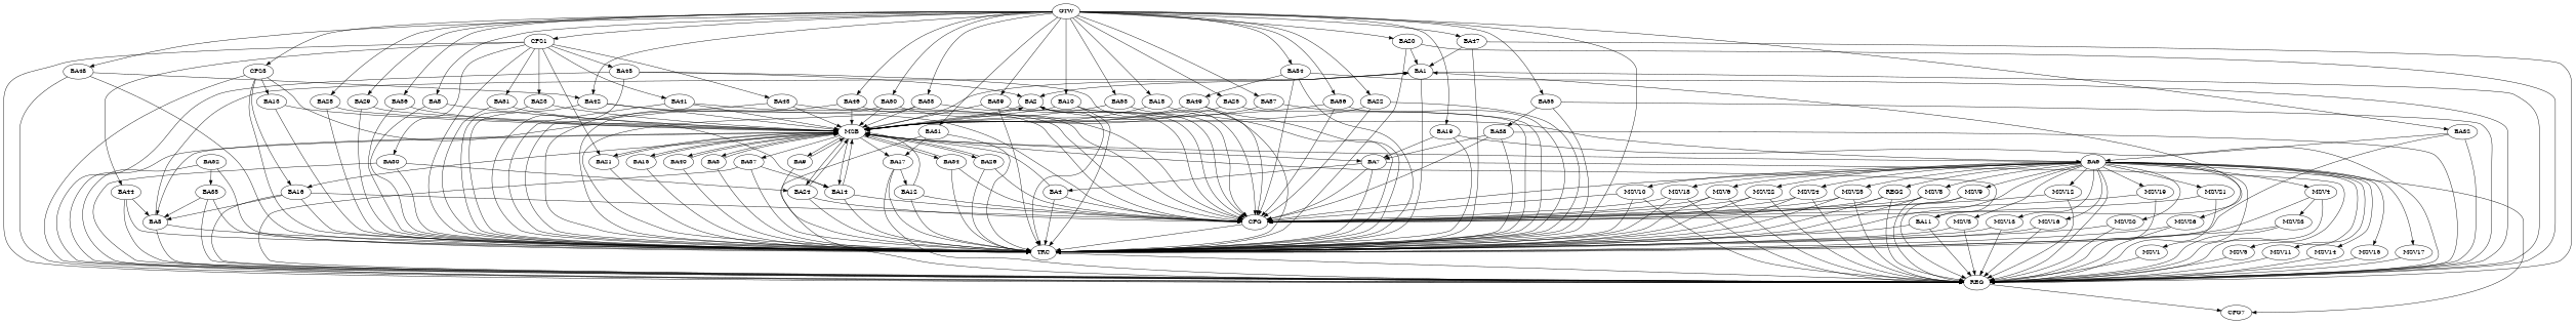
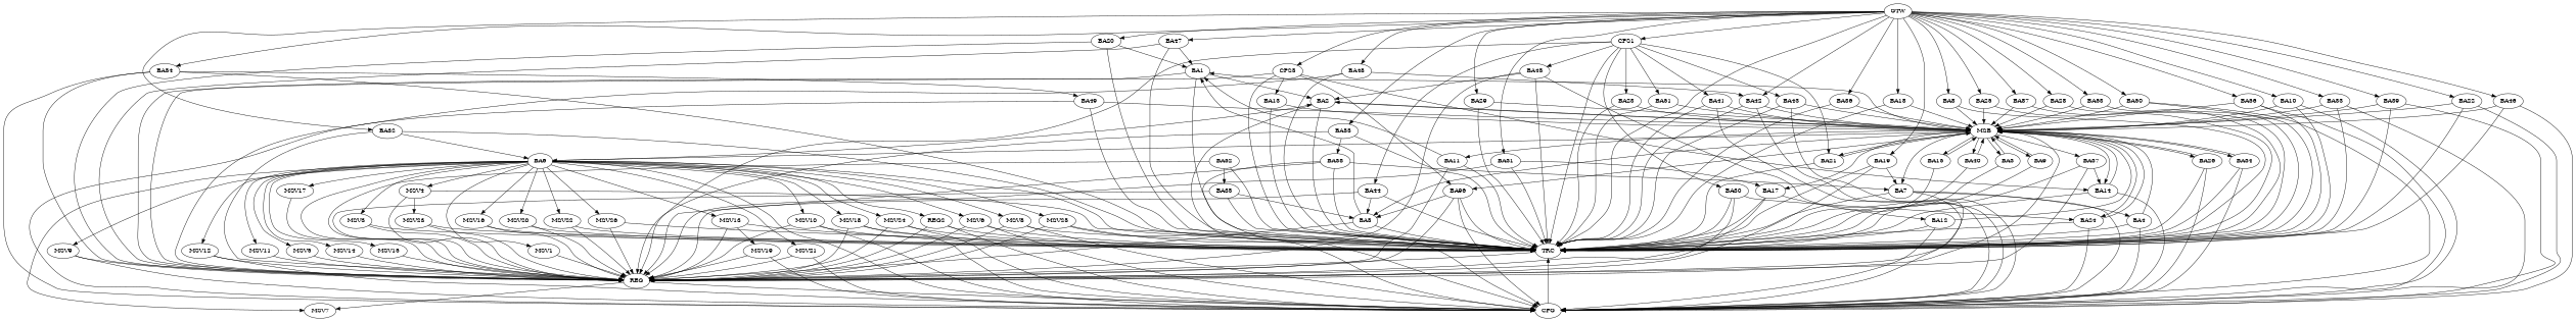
  strict digraph {
    n1 [label=BA1]
    n2 [label=BA2]
    n3 [label=REG]
    n4 [label=TRC]
    n5 [label=MSB]
    n6 [label=CFG]
-   n7 [label=CFG7]
+   n7 [label=MSV7]
    n8 [label=BA3]
    n9 [label=BA5]
    n10 [label=BA6]
    n11 [label=BA7]
    n12 [label=BA9]
    n13 [label=BA11]
    n14 [label=BA14]
    n15 [label=BA15]
-   n16 [label=BA16]
+   n16 [label=BA96]
    n17 [label=BA17]
    n18 [label=BA21]
    n19 [label=BA24]
    n20 [label=BA26]
    n21 [label=BA34]
    n22 [label=BA37]
    n23 [label=BA40]
    n24 [label=BA4]
    n25 [label=MSV1]
    n26 [label=REG2]
    n27 [label=MSV3]
    n28 [label=MSV4]
    n29 [label=MSV5]
    n30 [label=MSV6]
    n31 [label=MSV8]
    n32 [label=MSV9]
    n33 [label=MSV10]
    n34 [label=MSV11]
    n35 [label=MSV12]
    n36 [label=MSV13]
    n37 [label=MSV14]
    n38 [label=MSV15]
    n39 [label=MSV16]
    n40 [label=MSV17]
    n41 [label=MSV18]
    n42 [label=MSV19]
    n43 [label=MSV20]
    n44 [label=MSV21]
    n45 [label=MSV22]
    n46 [label=MSV24]
    n47 [label=MSV25]
    n48 [label=MSV26]
    n49 [label=MSV23]
    n50 [label=BA8]
    n51 [label=BA10]
    n52 [label=BA12]
    n53 [label=BA13]
    n54 [label=BA18]
    n55 [label=BA19]
    n56 [label=BA20]
    n57 [label=BA22]
    n58 [label=BA23]
    n59 [label=BA25]
    n60 [label=BA87]
    n61 [label=BA28]
    n62 [label=BA29]
    n63 [label=BA30]
    n64 [label=BA31]
    n65 [label=BA32]
    n66 [label=BA33]
    n67 [label=BA35]
    n68 [label=BA36]
    n69 [label=BA38]
    n70 [label=BA39]
    n71 [label=BA41]
    n72 [label=BA42]
    n73 [label=BA43]
    n74 [label=BA44]
    n75 [label=BA45]
    n76 [label=BA46]
    n77 [label=BA47]
    n78 [label=BA48]
    n79 [label=BA49]
    n80 [label=BA50]
    n81 [label=BA51]
    n82 [label=BA52]
    n83 [label=BA53]
    n84 [label=BA54]
    n85 [label=BA55]
    n86 [label=BA56]
    n87 [label=CPS1]
    n88 [label=CPS5]
    n89 [label=GTW]
    n1 -> n2
    n1 -> n3
    n1 -> n4
    n2 -> n4
    n2 -> n5
    n2 -> n6
-   n45 -> n6
+   n3 -> n6
    n3 -> n7
    n4 -> n3
    n5 -> n1
    n5 -> n2
    n5 -> n3
    n5 -> n8
    n5 -> n9
    n5 -> n10
    n5 -> n11
    n5 -> n12
    n5 -> n13
    n5 -> n14
    n5 -> n15
    n5 -> n16
    n5 -> n17
    n5 -> n18
    n5 -> n19
    n5 -> n20
    n5 -> n21
    n5 -> n22
    n5 -> n23
    n6 -> n4
    n8 -> n4
    n8 -> n5
    n9 -> n1
    n9 -> n3
    n9 -> n4
    n10 -> n2
    n10 -> n3
    n10 -> n4
    n10 -> n6
    n10 -> n7
    n10 -> n25
    n10 -> n26
    n10 -> n27
    n10 -> n28
    n10 -> n29
    n10 -> n30
    n10 -> n31
    n10 -> n32
    n10 -> n33
    n10 -> n34
    n10 -> n35
    n10 -> n36
    n10 -> n37
    n10 -> n38
    n10 -> n39
    n10 -> n40
    n10 -> n41
-   n10 -> n42
+   n36 -> n42
    n10 -> n43
    n10 -> n44
    n10 -> n45
    n10 -> n46
    n10 -> n47
    n10 -> n48
    n11 -> n3
    n11 -> n4
    n11 -> n6
    n11 -> n24
    n12 -> n4
    n12 -> n5
    n13 -> n1
    n13 -> n3
    n13 -> n4
    n14 -> n4
    n14 -> n5
    n14 -> n6
    n15 -> n4
    n15 -> n5
    n16 -> n3
    n16 -> n4
    n16 -> n6
    n16 -> n9
    n17 -> n3
    n17 -> n4
    n17 -> n52
    n18 -> n4
    n18 -> n5
    n19 -> n4
    n19 -> n5
    n19 -> n6
    n20 -> n4
    n20 -> n5
    n20 -> n6
    n21 -> n4
    n21 -> n5
    n21 -> n6
    n22 -> n3
    n22 -> n4
    n22 -> n14
    n23 -> n4
    n23 -> n5
    n24 -> n4
    n24 -> n5
    n24 -> n6
    n25 -> n3
    n26 -> n3
    n26 -> n4
    n26 -> n6
    n27 -> n3
    n27 -> n4
    n28 -> n3
    n28 -> n4
    n28 -> n49
    n29 -> n3
    n30 -> n3
    n30 -> n4
    n30 -> n6
    n31 -> n3
    n31 -> n4
    n31 -> n6
    n32 -> n3
    n32 -> n6
    n33 -> n3
    n33 -> n4
    n33 -> n6
    n34 -> n3
    n35 -> n3
    n35 -> n6
    n36 -> n3
    n36 -> n4
    n37 -> n3
    n38 -> n3
    n39 -> n3
    n39 -> n4
    n40 -> n3
    n41 -> n3
    n41 -> n4
    n41 -> n6
    n42 -> n3
    n42 -> n6
    n43 -> n3
    n43 -> n4
    n44 -> n3
    n44 -> n6
    n45 -> n3
    n45 -> n4
    n46 -> n3
    n46 -> n4
    n46 -> n6
    n47 -> n3
    n47 -> n4
    n47 -> n6
    n48 -> n3
    n48 -> n4
    n49 -> n3
    n49 -> n4
    n50 -> n4
    n50 -> n5
    n51 -> n4
    n51 -> n5
    n51 -> n6
    n52 -> n4
    n52 -> n5
    n52 -> n6
    n53 -> n4
    n53 -> n5
    n54 -> n4
    n54 -> n5
    n55 -> n3
    n55 -> n4
    n55 -> n11
    n56 -> n1
    n56 -> n3
    n56 -> n4
    n57 -> n4
    n57 -> n5
    n57 -> n6
    n58 -> n4
    n58 -> n5
    n59 -> n4
    n59 -> n5
    n60 -> n4
    n60 -> n5
    n61 -> n4
    n61 -> n5
    n62 -> n4
    n62 -> n5
    n63 -> n3
    n63 -> n4
    n63 -> n19
    n64 -> n3
    n64 -> n4
    n64 -> n17
    n65 -> n3
    n65 -> n4
    n65 -> n10
    n66 -> n4
    n66 -> n5
    n66 -> n6
    n67 -> n3
    n67 -> n4
    n67 -> n9
    n68 -> n4
    n68 -> n5
    n69 -> n3
    n69 -> n4
    n69 -> n6
    n69 -> n11
    n70 -> n4
    n70 -> n5
    n70 -> n6
    n71 -> n4
    n71 -> n5
    n71 -> n6
    n72 -> n4
    n72 -> n5
    n72 -> n6
    n73 -> n4
    n73 -> n5
    n73 -> n6
    n74 -> n3
    n74 -> n4
    n74 -> n9
    n75 -> n2
    n75 -> n3
    n75 -> n4
    n75 -> n6
    n76 -> n4
    n76 -> n5
    n76 -> n6
    n77 -> n1
    n77 -> n3
    n77 -> n4
    n78 -> n3
    n78 -> n4
    n78 -> n72
    n79 -> n4
    n79 -> n5
    n79 -> n6
    n80 -> n4
    n80 -> n5
    n80 -> n6
    n81 -> n4
    n81 -> n5
    n82 -> n3
    n82 -> n4
    n82 -> n67
    n83 -> n4
    n83 -> n5
    n84 -> n3
    n84 -> n4
    n84 -> n6
    n84 -> n79
    n85 -> n3
    n85 -> n4
    n85 -> n69
    n86 -> n4
    n86 -> n5
    n86 -> n6
    n87 -> n3
    n87 -> n4
    n87 -> n18
    n87 -> n58
    n87 -> n63
    n87 -> n71
    n87 -> n73
    n87 -> n74
    n87 -> n75
    n87 -> n81
    n88 -> n3
    n88 -> n4
    n88 -> n14
    n88 -> n16
    n88 -> n53
    n89 -> n4
    n89 -> n50
    n89 -> n51
    n89 -> n54
    n89 -> n55
    n89 -> n56
    n89 -> n57
    n89 -> n59
    n89 -> n60
    n89 -> n61
    n89 -> n62
    n89 -> n64
    n89 -> n65
    n89 -> n66
    n89 -> n68
    n89 -> n70
    n89 -> n72
    n89 -> n76
    n89 -> n77
    n89 -> n78
    n89 -> n80
    n89 -> n83
    n89 -> n84
    n89 -> n85
    n89 -> n86
    n89 -> n87
    n89 -> n88
  }
